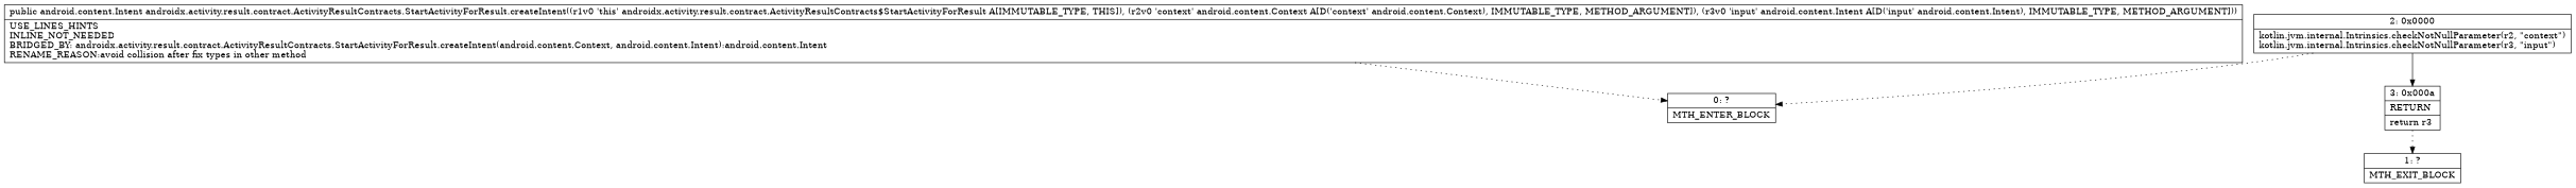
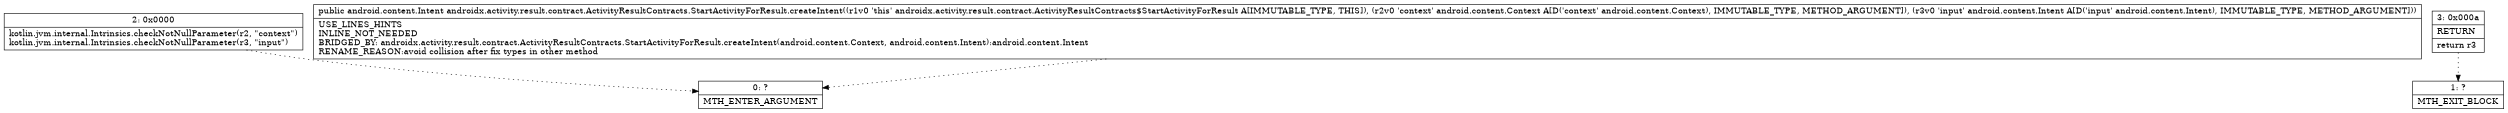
  digraph {
    node [shape=record]
    edge [style=dotted]
-   n1 [label="{0\:\ ?|MTH_ENTER_BLOCK\l}"]
+   n1 [label="{0\:\ ?|MTH_ENTER_ARGUMENT\l}"]
    n2 [label="{2\:\ 0x0000|kotlin.jvm.internal.Intrinsics.checkNotNullParameter(r2, \"context\")\lkotlin.jvm.internal.Intrinsics.checkNotNullParameter(r3, \"input\")\l}"]
    n3 [label="{3\:\ 0x000a|RETURN\l|return r3\l}"]
    n4 [label="{1\:\ ?|MTH_EXIT_BLOCK\l}"]
    n5 [label="{public android.content.Intent androidx.activity.result.contract.ActivityResultContracts.StartActivityForResult.createIntent((r1v0 'this' androidx.activity.result.contract.ActivityResultContracts$StartActivityForResult A[IMMUTABLE_TYPE, THIS]), (r2v0 'context' android.content.Context A[D('context' android.content.Context), IMMUTABLE_TYPE, METHOD_ARGUMENT]), (r3v0 'input' android.content.Intent A[D('input' android.content.Intent), IMMUTABLE_TYPE, METHOD_ARGUMENT]))  | USE_LINES_HINTS\lINLINE_NOT_NEEDED\lBRIDGED_BY: androidx.activity.result.contract.ActivityResultContracts.StartActivityForResult.createIntent(android.content.Context, android.content.Intent):android.content.Intent\lRENAME_REASON:avoid collision after fix types in other method\l}"]
    n2 -> n1
-   n2 -> n3 [style=solid]
    n3 -> n4
    n5 -> n1
  }
